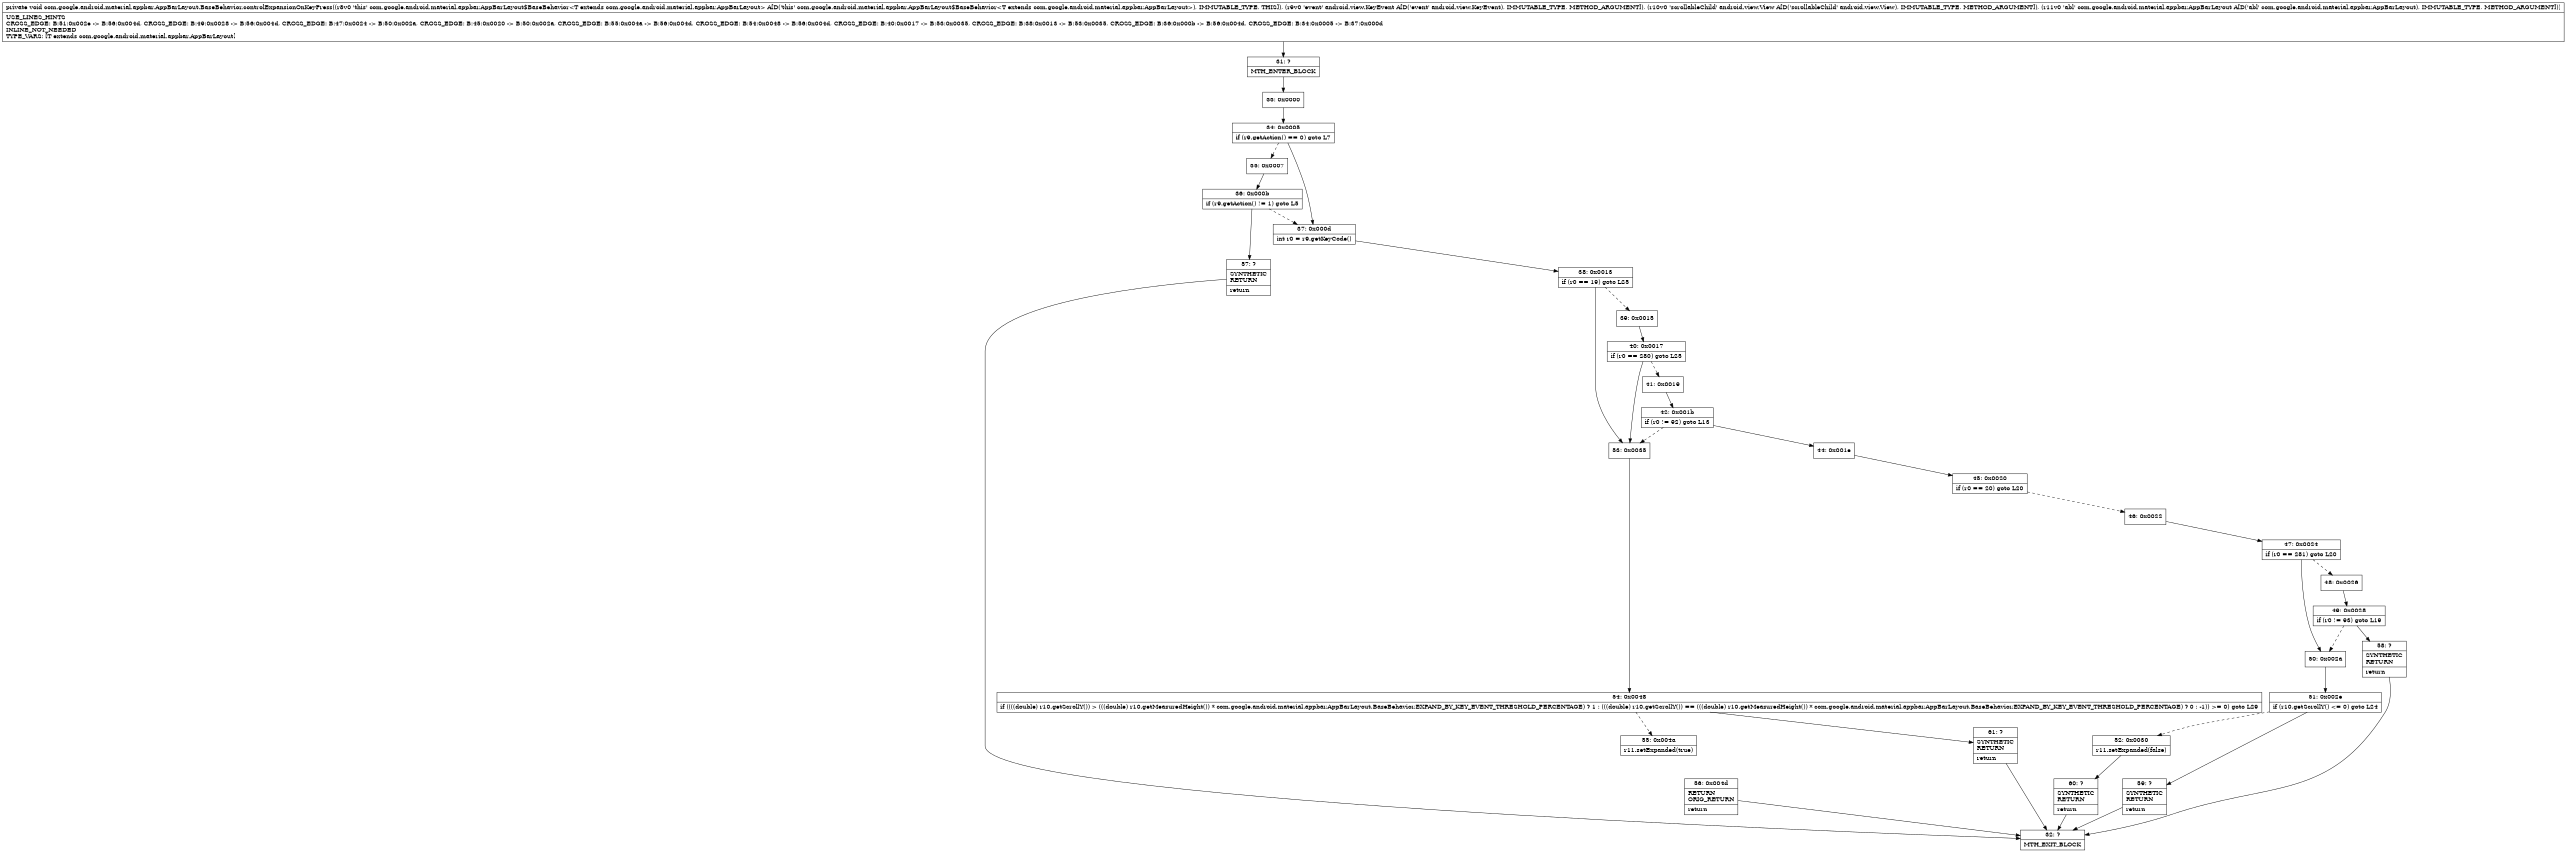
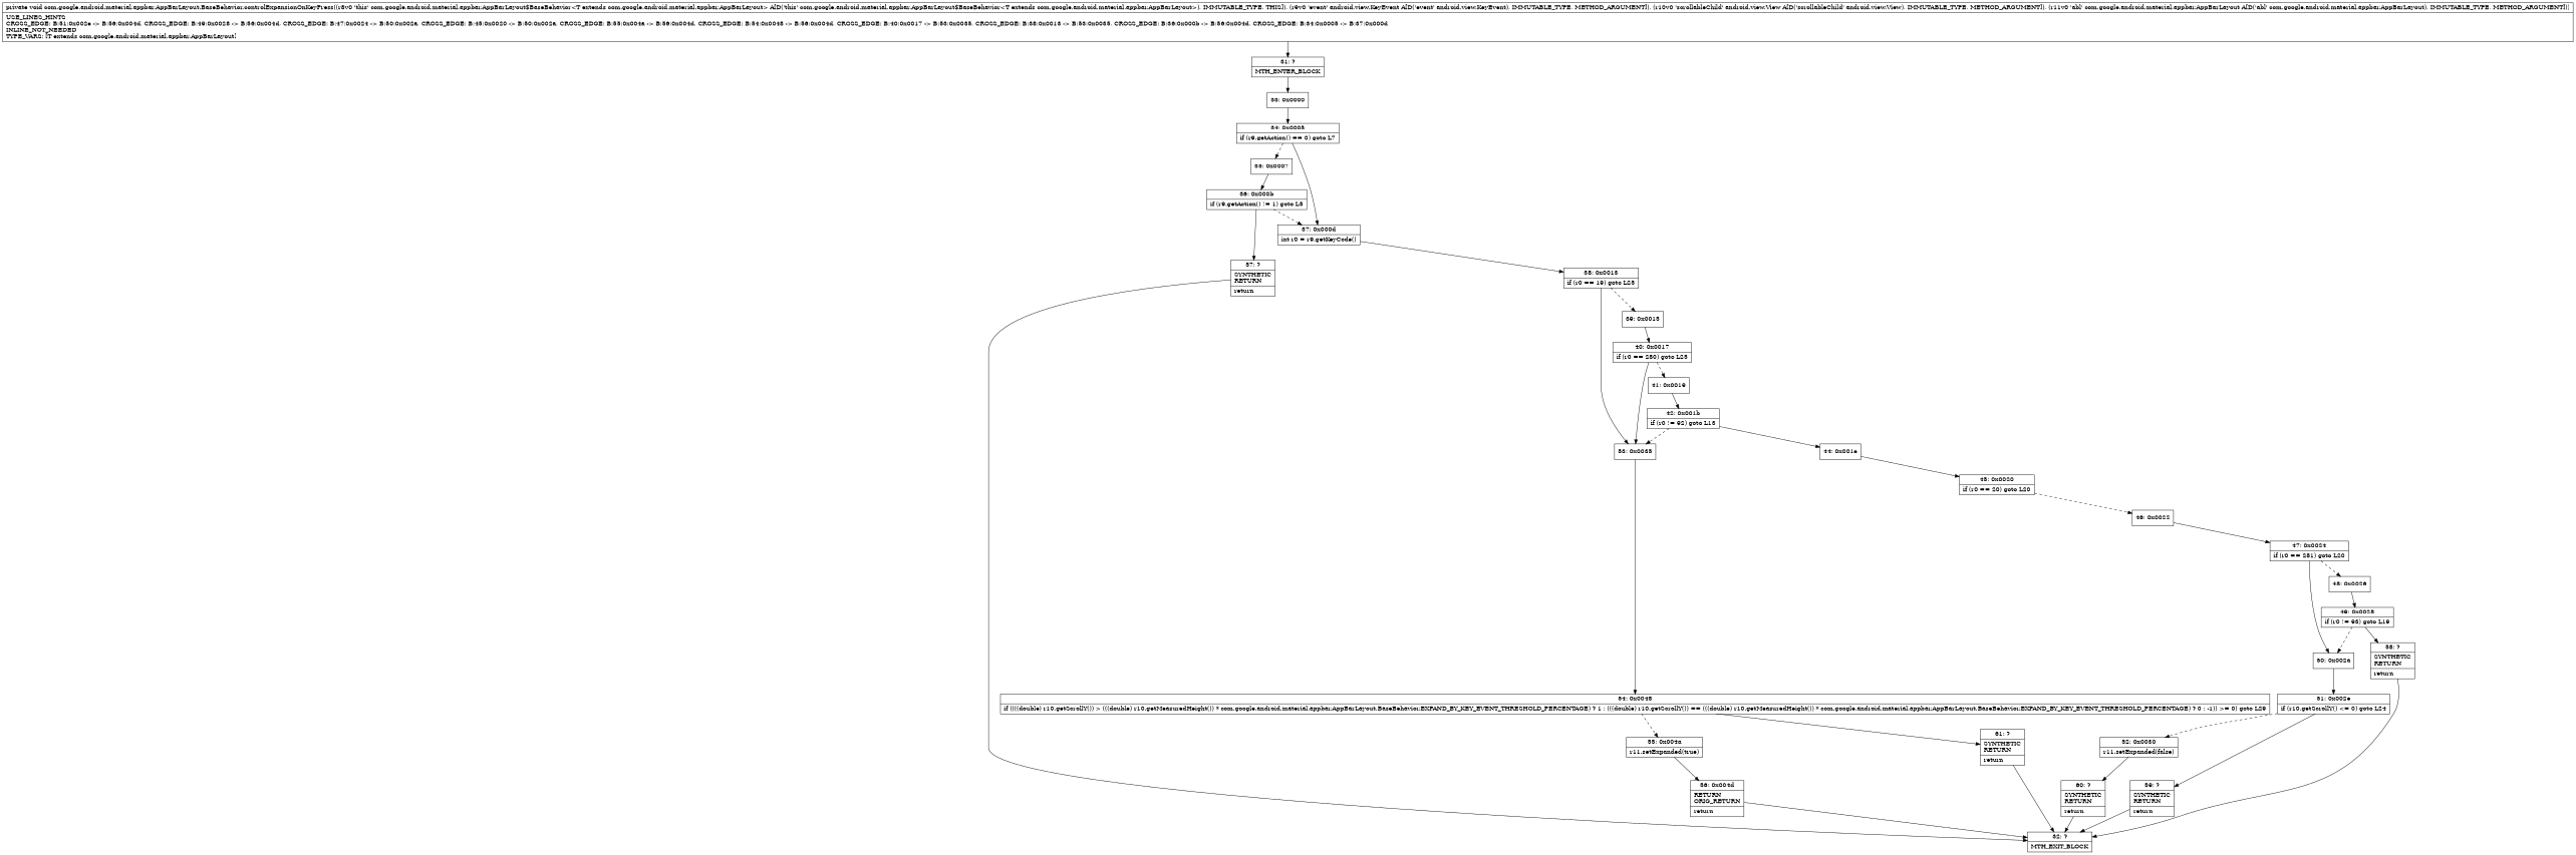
  digraph {
    node [shape=record]
    n1 [label="{31\:\ ?|MTH_ENTER_BLOCK\l}"]
    n2 [label="{33\:\ 0x0000}"]
    n3 [label="{34\:\ 0x0005|if (r9.getAction() == 0) goto L7\l}"]
    n4 [label="{35\:\ 0x0007}"]
    n5 [label="{37\:\ 0x000d|int r0 = r9.getKeyCode()\l}"]
    n6 [label="{36\:\ 0x000b|if (r9.getAction() != 1) goto L5\l}"]
    n7 [label="{38\:\ 0x0013|if (r0 == 19) goto L25\l}"]
    n8 [label="{57\:\ ?|SYNTHETIC\lRETURN\l|return\l}"]
    n9 [label="{32\:\ ?|MTH_EXIT_BLOCK\l}"]
    n10 [label="{39\:\ 0x0015}"]
    n11 [label="{53\:\ 0x0035}"]
    n12 [label="{40\:\ 0x0017|if (r0 == 280) goto L25\l}"]
    n13 [label="{54\:\ 0x0048|if ((((double) r10.getScrollY()) \> (((double) r10.getMeasuredHeight()) * com.google.android.material.appbar.AppBarLayout.BaseBehavior.EXPAND_BY_KEY_EVENT_THRESHOLD_PERCENTAGE) ? 1 : (((double) r10.getScrollY()) == (((double) r10.getMeasuredHeight()) * com.google.android.material.appbar.AppBarLayout.BaseBehavior.EXPAND_BY_KEY_EVENT_THRESHOLD_PERCENTAGE) ? 0 : \-1)) \>= 0) goto L29\l}"]
    n14 [label="{41\:\ 0x0019}"]
    n15 [label="{42\:\ 0x001b|if (r0 != 92) goto L13\l}"]
    n16 [label="{44\:\ 0x001e}"]
    n17 [label="{45\:\ 0x0020|if (r0 == 20) goto L20\l}"]
    n18 [label="{46\:\ 0x0022}"]
    n19 [label="{47\:\ 0x0024|if (r0 == 281) goto L20\l}"]
    n20 [label="{50\:\ 0x002a}"]
    n21 [label="{51\:\ 0x002e|if (r10.getScrollY() \<= 0) goto L24\l}"]
    n22 [label="{48\:\ 0x0026}"]
    n23 [label="{49\:\ 0x0028|if (r0 != 93) goto L19\l}"]
    n24 [label="{58\:\ ?|SYNTHETIC\lRETURN\l|return\l}"]
    n25 [label="{52\:\ 0x0030|r11.setExpanded(false)\l}"]
    n26 [label="{59\:\ ?|SYNTHETIC\lRETURN\l|return\l}"]
    n27 [label="{60\:\ ?|SYNTHETIC\lRETURN\l|return\l}"]
    n28 [label="{55\:\ 0x004a|r11.setExpanded(true)\l}"]
    n29 [label="{61\:\ ?|SYNTHETIC\lRETURN\l|return\l}"]
    n30 [label="{56\:\ 0x004d|RETURN\lORIG_RETURN\l|return\l}"]
    n31 [label="{private void com.google.android.material.appbar.AppBarLayout.BaseBehavior.controlExpansionOnKeyPress((r8v0 'this' com.google.android.material.appbar.AppBarLayout$BaseBehavior\<T extends com.google.android.material.appbar.AppBarLayout\> A[D('this' com.google.android.material.appbar.AppBarLayout$BaseBehavior\<T extends com.google.android.material.appbar.AppBarLayout\>), IMMUTABLE_TYPE, THIS]), (r9v0 'event' android.view.KeyEvent A[D('event' android.view.KeyEvent), IMMUTABLE_TYPE, METHOD_ARGUMENT]), (r10v0 'scrollableChild' android.view.View A[D('scrollableChild' android.view.View), IMMUTABLE_TYPE, METHOD_ARGUMENT]), (r11v0 'abl' com.google.android.material.appbar.AppBarLayout A[D('abl' com.google.android.material.appbar.AppBarLayout), IMMUTABLE_TYPE, METHOD_ARGUMENT]))  | USE_LINES_HINTS\lCROSS_EDGE: B:51:0x002e \-\> B:56:0x004d, CROSS_EDGE: B:49:0x0028 \-\> B:56:0x004d, CROSS_EDGE: B:47:0x0024 \-\> B:50:0x002a, CROSS_EDGE: B:45:0x0020 \-\> B:50:0x002a, CROSS_EDGE: B:55:0x004a \-\> B:56:0x004d, CROSS_EDGE: B:54:0x0048 \-\> B:56:0x004d, CROSS_EDGE: B:40:0x0017 \-\> B:53:0x0035, CROSS_EDGE: B:38:0x0013 \-\> B:53:0x0035, CROSS_EDGE: B:36:0x000b \-\> B:56:0x004d, CROSS_EDGE: B:34:0x0005 \-\> B:37:0x000d\lINLINE_NOT_NEEDED\lTYPE_VARS: [T extends com.google.android.material.appbar.AppBarLayout]\l}"]
    n1 -> n2
    n2 -> n3
    n3 -> n4 [style=dashed]
    n3 -> n5
    n4 -> n6
    n5 -> n7
    n6 -> n5 [style=dashed]
    n6 -> n8
    n7 -> n10 [style=dashed]
    n7 -> n11
    n8 -> n9
    n10 -> n12
    n11 -> n13
    n12 -> n11
    n12 -> n14 [style=dashed]
    n13 -> n28 [style=dashed]
    n13 -> n29
    n14 -> n15
    n15 -> n11 [style=dashed]
    n15 -> n16
    n16 -> n17
    n17 -> n18 [style=dashed]
    n18 -> n19
    n19 -> n20
    n19 -> n22 [style=dashed]
    n20 -> n21
    n21 -> n25 [style=dashed]
    n21 -> n26
    n22 -> n23
    n23 -> n20 [style=dashed]
    n23 -> n24
    n24 -> n9
    n25 -> n27
    n26 -> n9
    n27 -> n9
+   n28 -> n30
    n29 -> n9
    n30 -> n9
    n31 -> n1
  }
